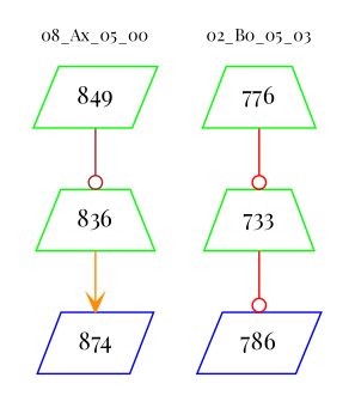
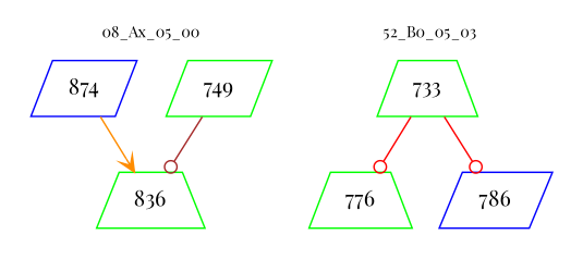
  digraph {
    fontname="Playfair Display"
    node [color=green fontname="Playfair Display" shape=parallelogram]
    edge [arrowhead=odot color=red fontname="Playfair Display"]
-   n1 [label=849]
+   n1 [label=749]
    n2 [label=836 shape=trapezium]
    n3 [color=blue label=874]
    n4 [label=776 shape=trapezium]
    n5 [label=733 shape=trapezium]
    n6 [color=blue label=786]
    subgraph cluster_1 {
      color=white
      fontsize=10
      label="08_Ax_05_00"
      n1
      n2
      n3
    }
    subgraph cluster_2 {
      color=white
      fontsize=10
-     label="02_B0_05_03"
+     label="52_B0_05_03"
      n4
      n5
      n6
    }
    n1 -> n2 [color=brown]
-   n2 -> n3 [arrowhead=vee color=darkorange]
-   n4 -> n5
+   n3 -> n2 [arrowhead=vee color=darkorange]
+   n5 -> n4
    n5 -> n6
  }
